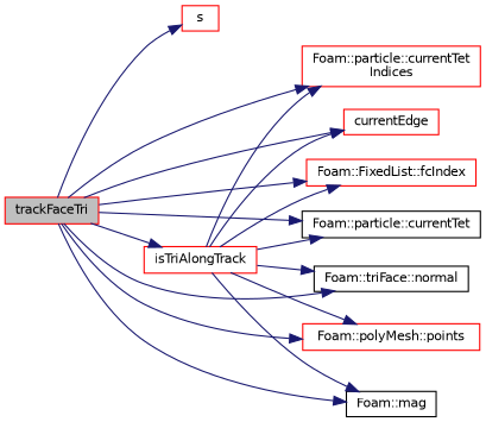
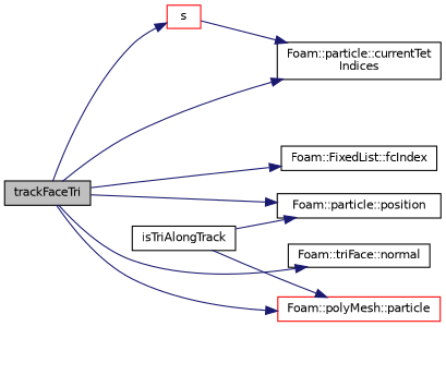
  digraph {
    rankdir=LR
    node [color=black fontname=Helvetica fontsize=10 shape=record]
    edge [color=midnightblue fontname=Helvetica fontsize=10 labelfontname=Helvetica labelfontsize=10 style=solid]
-   n1 [color=red fillcolor=grey75 fontcolor=black height=0.2 label=trackFaceTri style=filled width=0.4]
-   n2 [color=red height=0.2 label=currentEdge width=0.4]
-   n3 [color=red height=0.2 label="Foam::particle::currentTet\lIndices" width=0.4]
-   n4 [color=red height=0.2 label="Foam::FixedList::fcIndex" width=0.4]
-   n5 [color=red height=0.2 label=isTriAlongTrack width=0.4]
-   n6 [height=0.2 label="Foam::particle::currentTet" width=0.4]
+   n1 [fillcolor=grey75 fontcolor=black height=0.2 label=trackFaceTri style=filled width=0.4]
+   n3 [height=0.2 label="Foam::particle::currentTet\lIndices" width=0.4]
+   n4 [height=0.2 label="Foam::FixedList::fcIndex" width=0.4]
+   n5 [height=0.2 label=isTriAlongTrack width=0.4]
+   n6 [height=0.2 label="Foam::particle::position" width=0.4]
    n7 [height=0.2 label="Foam::triFace::normal" width=0.4]
-   n8 [color=red height=0.2 label="Foam::polyMesh::points" width=0.4]
-   n9 [height=0.2 label="Foam::mag" width=0.4]
+   n8 [color=red height=0.2 label="Foam::polyMesh::particle" width=0.4]
    n10 [color=red height=0.2 label=s width=0.4]
-   n1 -> n2
    n1 -> n3
    n1 -> n4
-   n1 -> n5
    n1 -> n6
    n1 -> n7
    n1 -> n8
-   n1 -> n9
    n1 -> n10
-   n5 -> n2
-   n5 -> n3
-   n5 -> n4
+   n10 -> n3
    n5 -> n6
-   n5 -> n7
    n5 -> n8
-   n5 -> n9
  }
